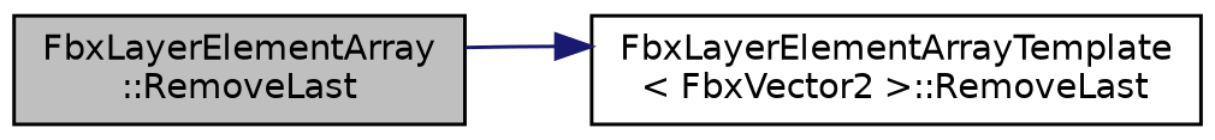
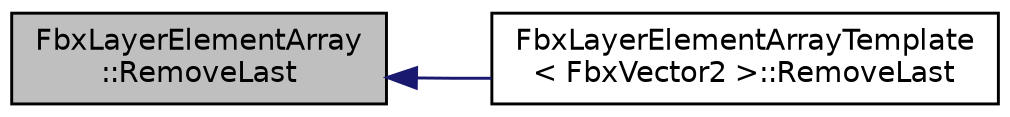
  digraph {
    rankdir=LR
    node [color=black fontname=Helvetica fontsize=10 shape=record style=filled]
    n1 [fillcolor=grey75 fontcolor=black height=0.2 label="FbxLayerElementArray\l::RemoveLast" width=0.4]
    n2 [fillcolor=white height=0.2 label="FbxLayerElementArrayTemplate\l\< FbxVector2 \>::RemoveLast" width=0.4]
-   n2 -> n1 [color=midnightblue dir=back fontname=Helvetica fontsize=10 labelfontname=Helvetica labelfontsize=10 style=solid]
+   n1 -> n2 [color=midnightblue dir=back fontname=Helvetica fontsize=10 labelfontname=Helvetica labelfontsize=10 style=solid]
  }
